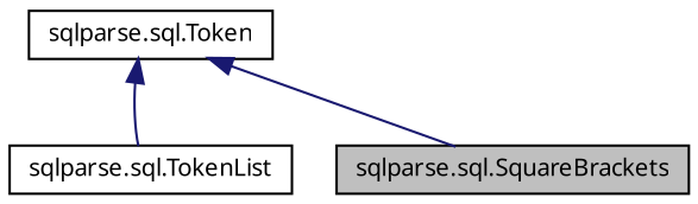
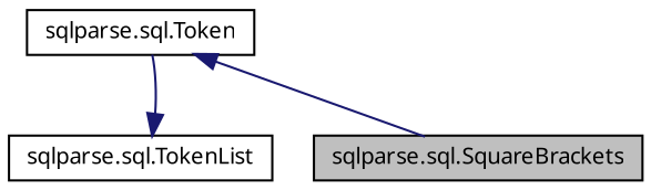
  digraph {
    fontname="Noto Sans"
    node [color=black fillcolor=white fontname="Noto Sans" fontsize=10 shape=record style=filled]
    edge [color=midnightblue dir=back fontname="Noto Sans" fontsize=10 labelfontname=Helvetica labelfontsize=10 style=solid]
    n1 [fillcolor=grey75 fontcolor=black height=0.2 label="sqlparse.sql.SquareBrackets" width=0.4]
    n2 [height=0.2 label="sqlparse.sql.TokenList" width=0.4]
    n3 [height=0.2 label="sqlparse.sql.Token" width=0.4]
    n3 -> n1
-   n3 -> n2
+   n2 -> n3
  }
